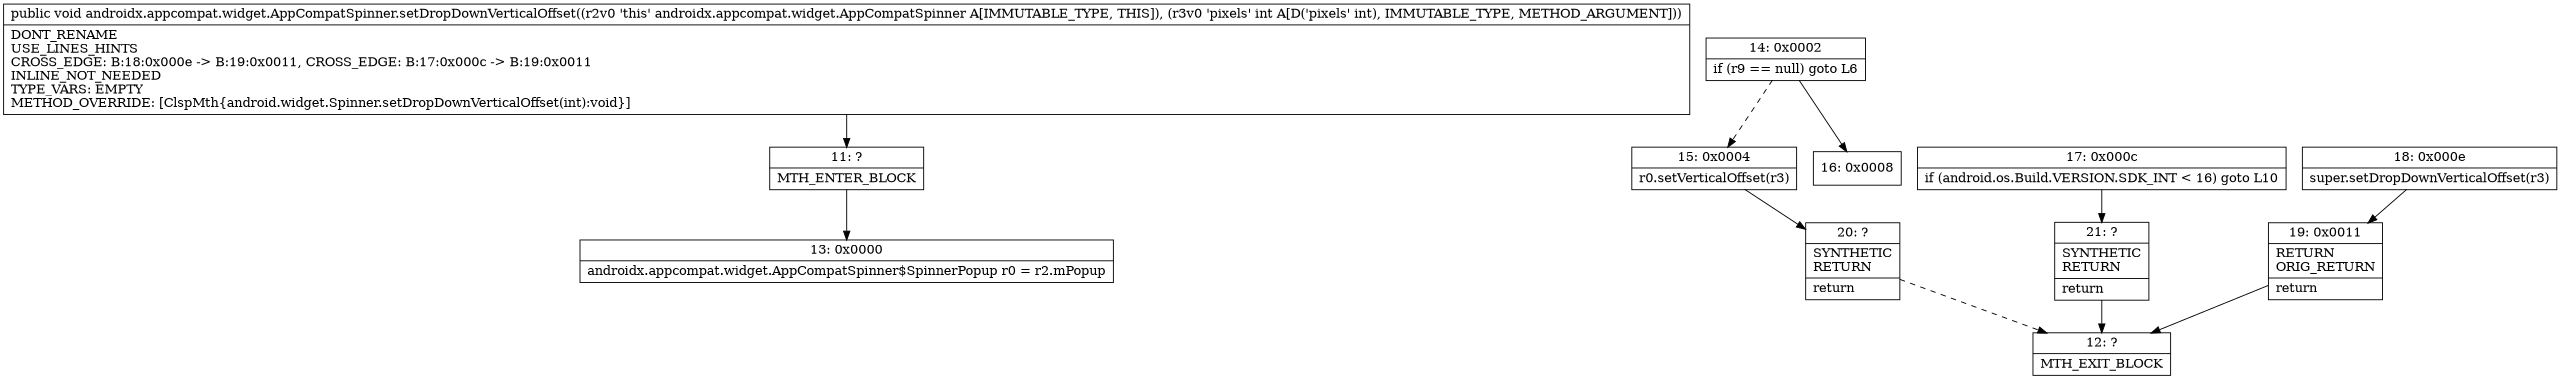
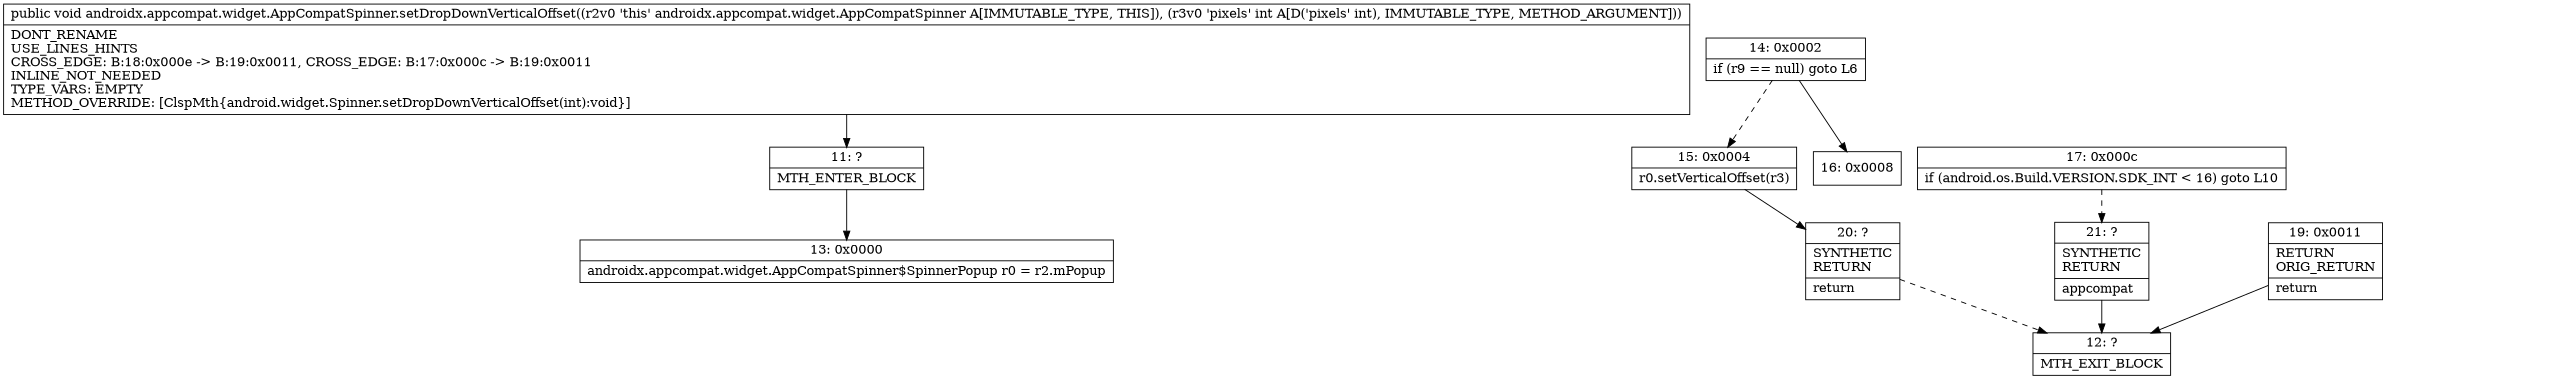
  digraph {
    node [shape=record]
    n1 [label="{11\:\ ?|MTH_ENTER_BLOCK\l}"]
    n2 [label="{13\:\ 0x0000|androidx.appcompat.widget.AppCompatSpinner$SpinnerPopup r0 = r2.mPopup\l}"]
    n3 [label="{14\:\ 0x0002|if (r9 == null) goto L6\l}"]
    n4 [label="{15\:\ 0x0004|r0.setVerticalOffset(r3)\l}"]
    n5 [label="{16\:\ 0x0008}"]
    n6 [label="{20\:\ ?|SYNTHETIC\lRETURN\l|return\l}"]
    n7 [label="{12\:\ ?|MTH_EXIT_BLOCK\l}"]
    n8 [label="{17\:\ 0x000c|if (android.os.Build.VERSION.SDK_INT \< 16) goto L10\l}"]
-   n9 [label="{21\:\ ?|SYNTHETIC\lRETURN\l|return\l}"]
-   n10 [label="{18\:\ 0x000e|super.setDropDownVerticalOffset(r3)\l}"]
+   n9 [label="{21\:\ ?|SYNTHETIC\lRETURN\l|appcompat\l}"]
    n11 [label="{19\:\ 0x0011|RETURN\lORIG_RETURN\l|return\l}"]
    n12 [label="{public void androidx.appcompat.widget.AppCompatSpinner.setDropDownVerticalOffset((r2v0 'this' androidx.appcompat.widget.AppCompatSpinner A[IMMUTABLE_TYPE, THIS]), (r3v0 'pixels' int A[D('pixels' int), IMMUTABLE_TYPE, METHOD_ARGUMENT]))  | DONT_RENAME\lUSE_LINES_HINTS\lCROSS_EDGE: B:18:0x000e \-\> B:19:0x0011, CROSS_EDGE: B:17:0x000c \-\> B:19:0x0011\lINLINE_NOT_NEEDED\lTYPE_VARS: EMPTY\lMETHOD_OVERRIDE: [ClspMth\{android.widget.Spinner.setDropDownVerticalOffset(int):void\}]\l}"]
    n1 -> n2
    n3 -> n4 [style=dashed]
    n3 -> n5
    n4 -> n6
    n6 -> n7 [style=dashed]
-   n8 -> n9
+   n8 -> n9 [style=dashed]
    n9 -> n7
-   n10 -> n11
    n11 -> n7
    n12 -> n1
  }
